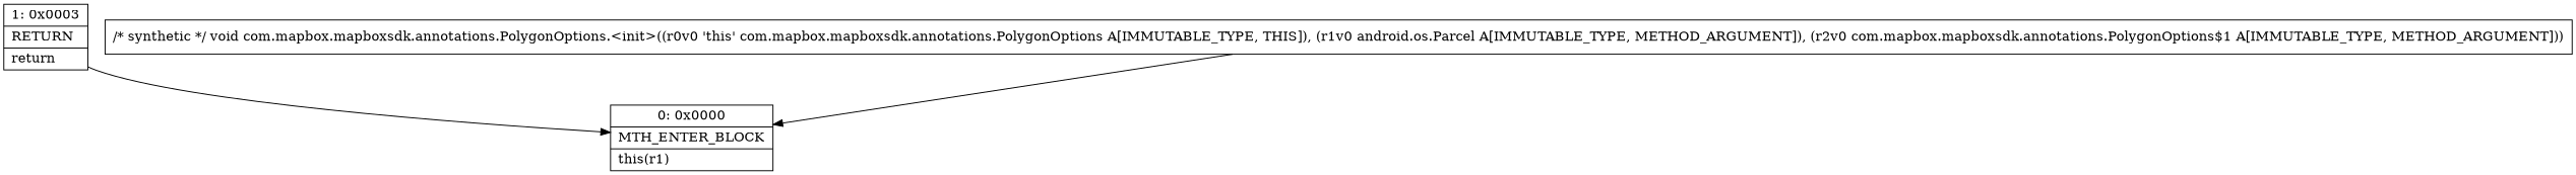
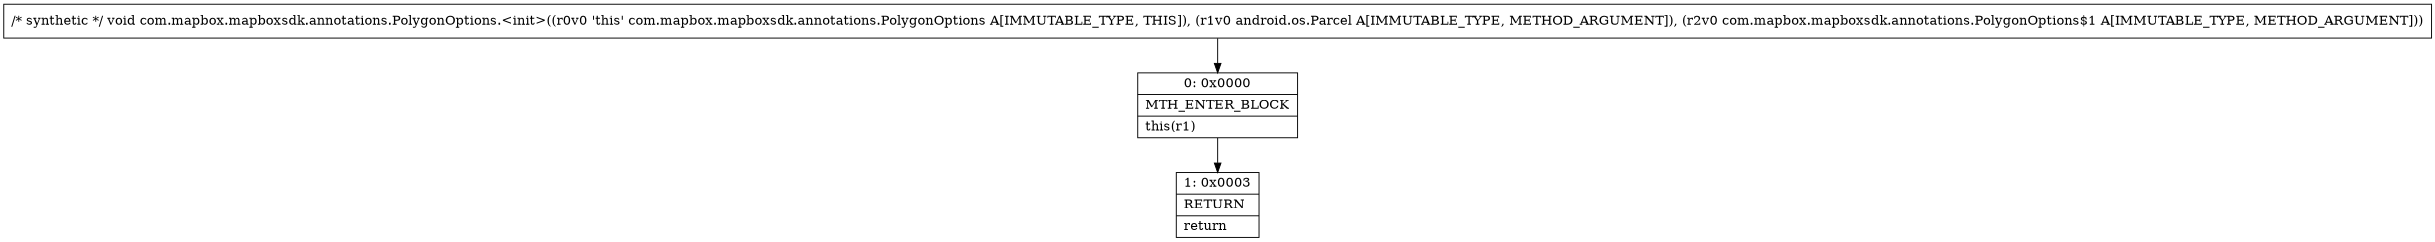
  digraph {
    node [shape=record]
    n1 [label="{0\:\ 0x0000|MTH_ENTER_BLOCK\l|this(r1)\l}"]
    n2 [label="{1\:\ 0x0003|RETURN\l|return\l}"]
    n3 [label="{\/* synthetic *\/ void com.mapbox.mapboxsdk.annotations.PolygonOptions.\<init\>((r0v0 'this' com.mapbox.mapboxsdk.annotations.PolygonOptions A[IMMUTABLE_TYPE, THIS]), (r1v0 android.os.Parcel A[IMMUTABLE_TYPE, METHOD_ARGUMENT]), (r2v0 com.mapbox.mapboxsdk.annotations.PolygonOptions$1 A[IMMUTABLE_TYPE, METHOD_ARGUMENT])) }"]
-   n2 -> n1
+   n1 -> n2
    n3 -> n1
  }
